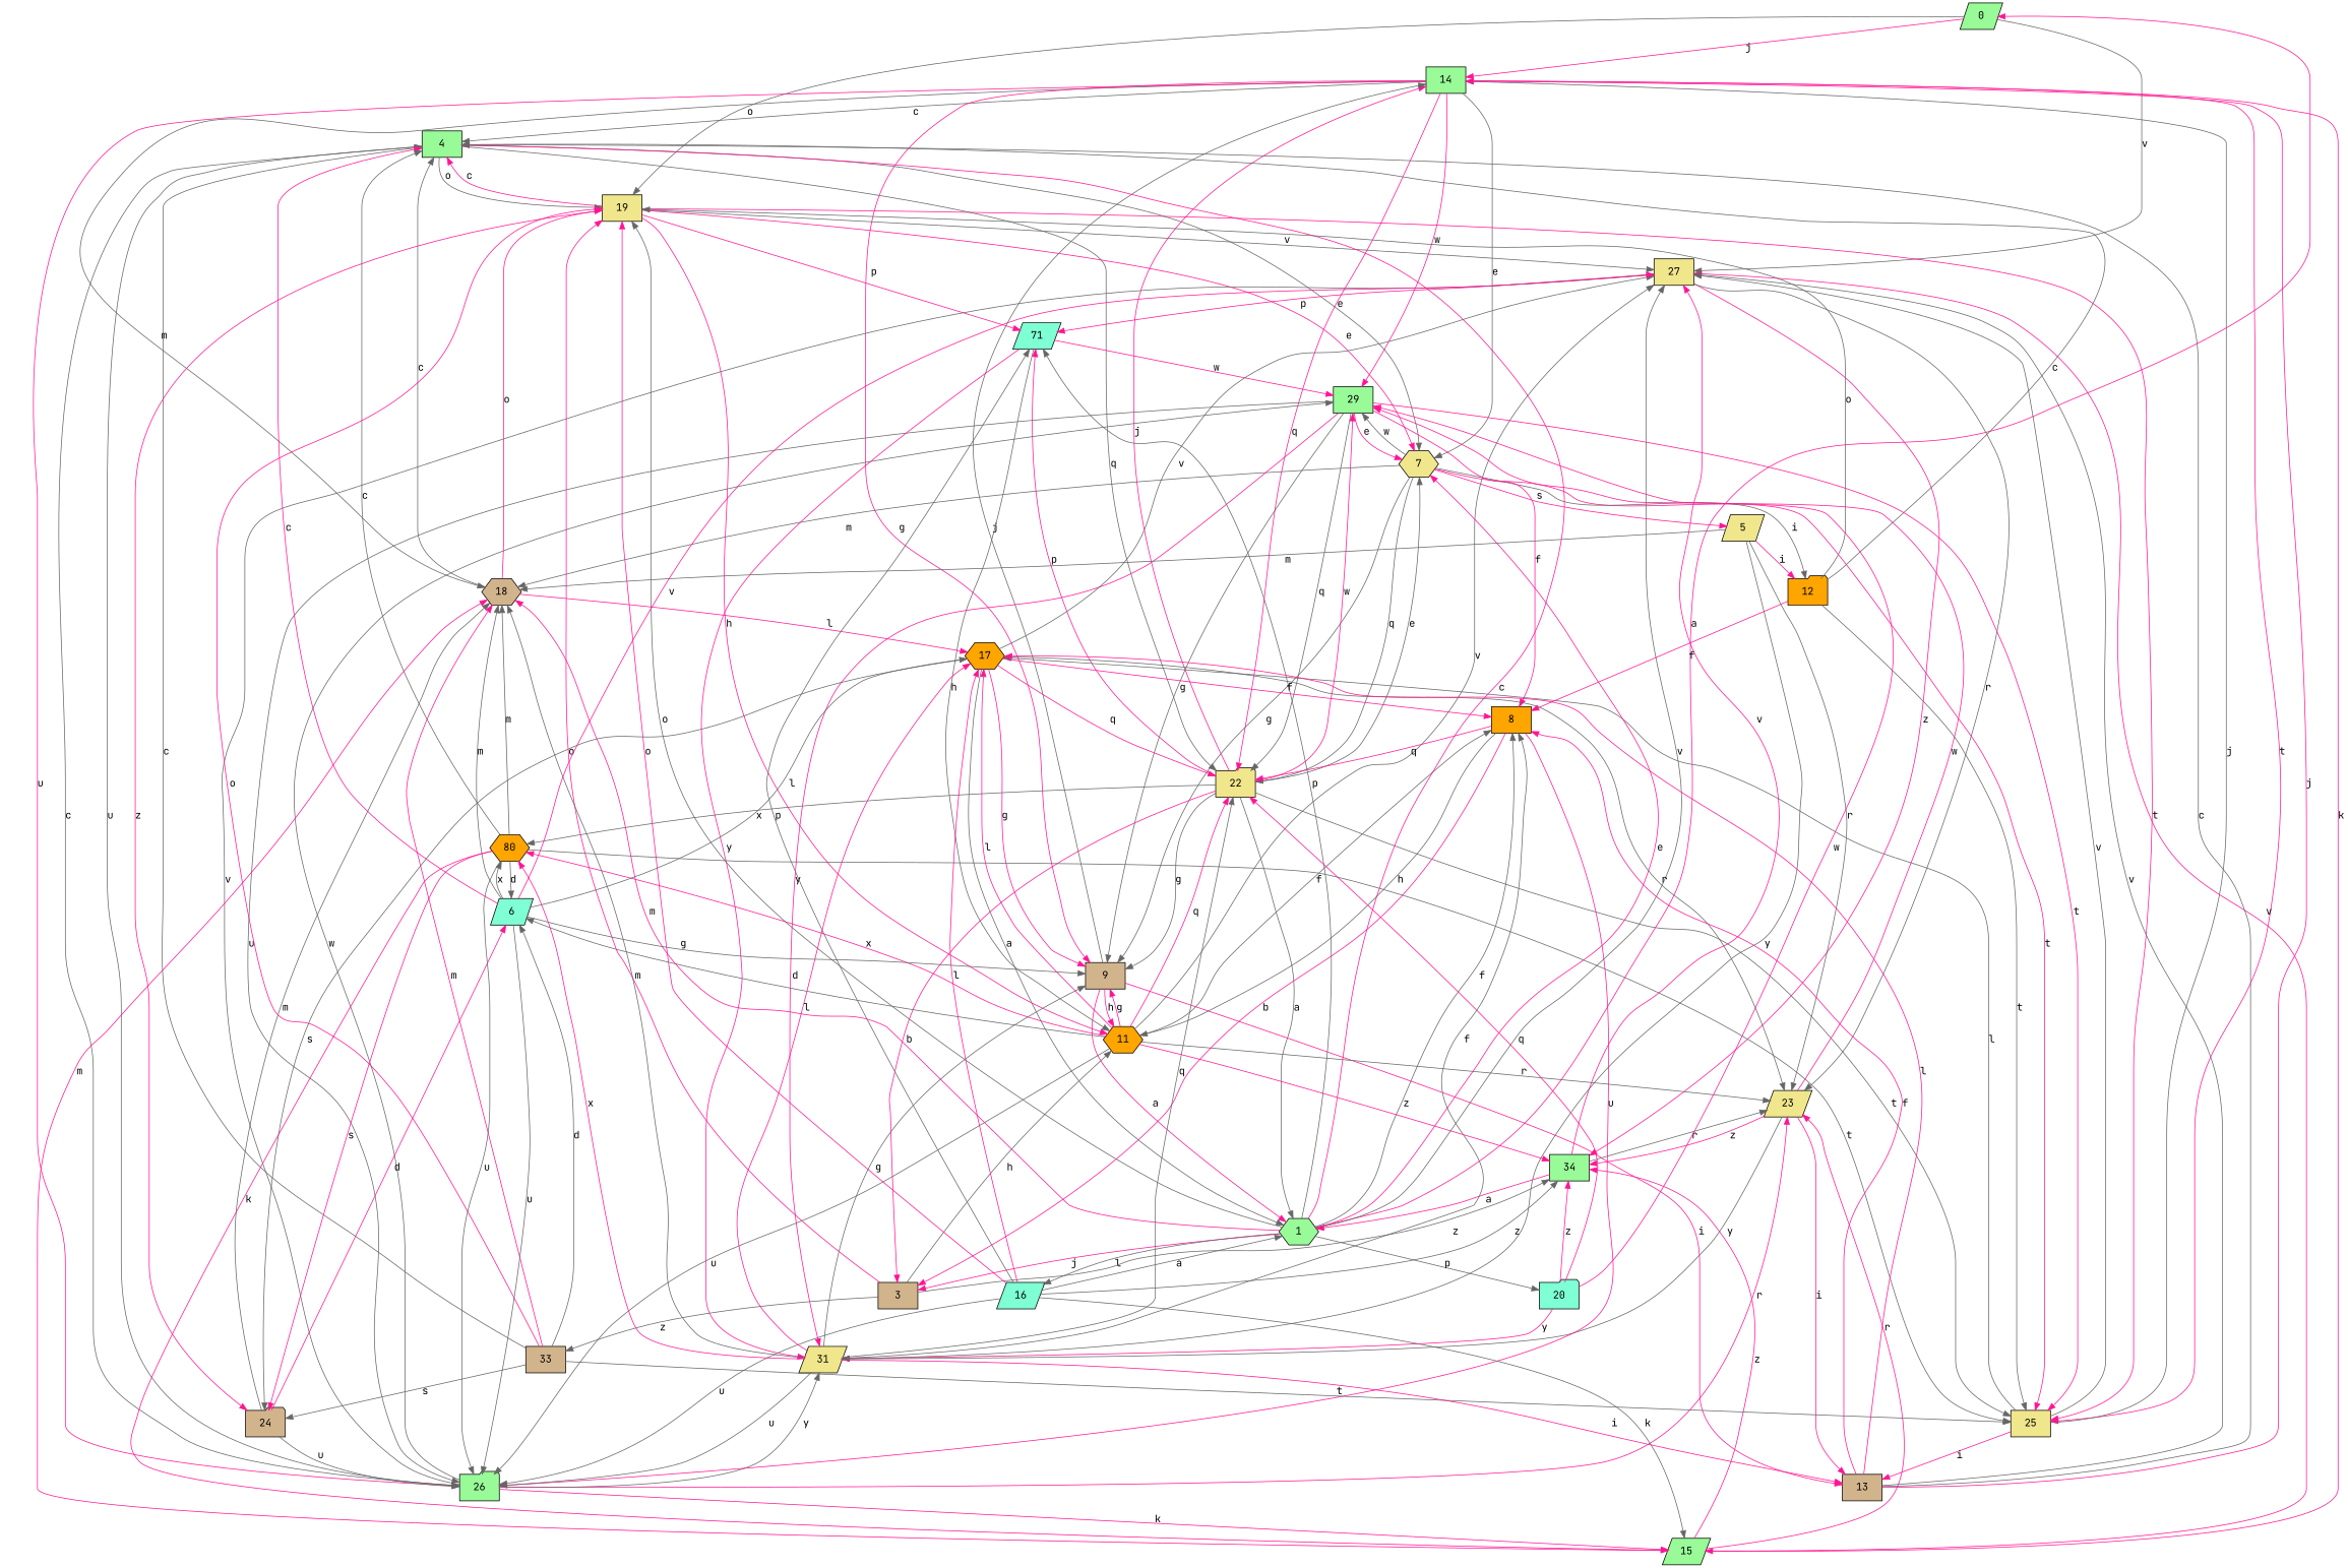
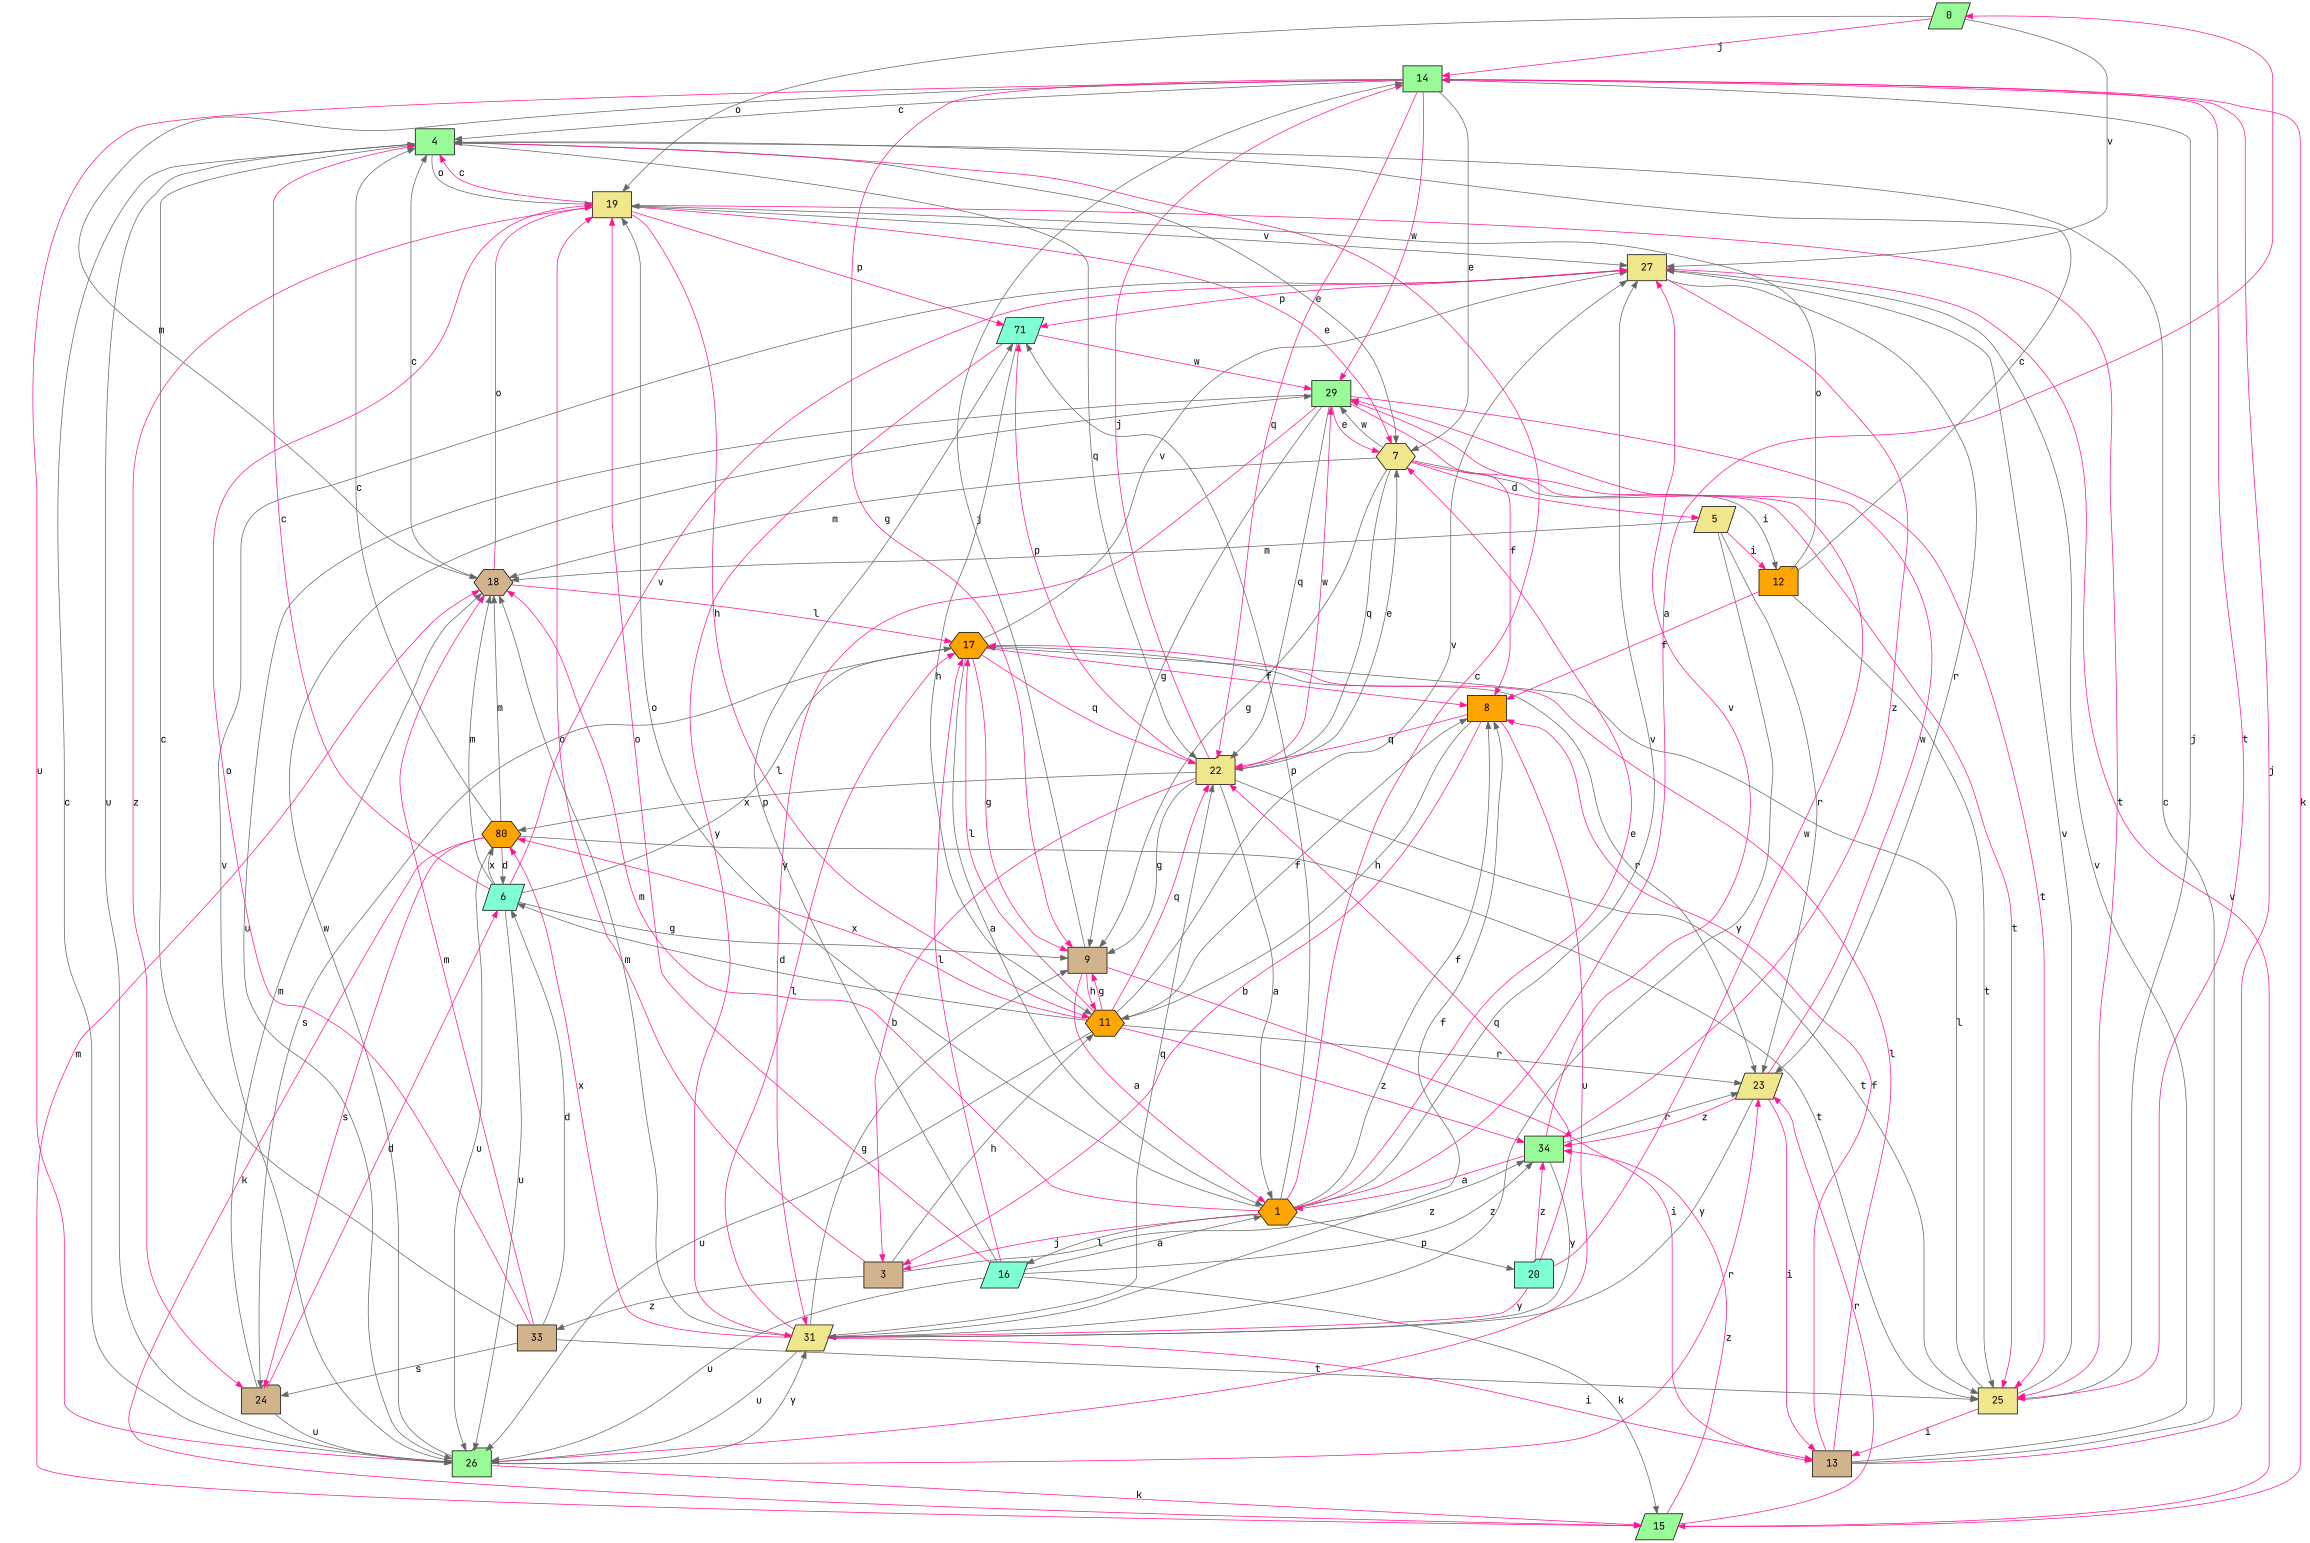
  strict digraph {
    fontname="JetBrains Mono"
    node [fillcolor=khaki fontname="JetBrains Mono" shape=box style=filled]
    edge [color=gray40 fontname="JetBrains Mono"]
    0 [fillcolor=palegreen shape=parallelogram]
    14 [fillcolor=palegreen]
    19
    27
    4 [fillcolor=palegreen]
    7 [shape=hexagon]
    18 [fillcolor=tan shape=hexagon]
    22 [shape=folder]
    26 [fillcolor=palegreen shape=folder]
    9 [fillcolor=tan]
    25
    29 [fillcolor=palegreen]
    15 [fillcolor=palegreen shape=parallelogram]
    n14 [fillcolor=aquamarine label=71 shape=parallelogram]
    11 [fillcolor=orange shape=hexagon]
    24 [fillcolor=tan shape=folder]
    34 [fillcolor=palegreen]
    23 [shape=parallelogram]
-   1 [fillcolor=palegreen shape=hexagon]
+   1 [fillcolor=orange shape=hexagon]
    3 [fillcolor=tan]
    8 [fillcolor=orange]
    16 [fillcolor=aquamarine shape=parallelogram]
    20 [fillcolor=aquamarine shape=folder]
    33 [fillcolor=tan]
    5 [shape=parallelogram]
    12 [fillcolor=orange shape=folder]
    17 [fillcolor=orange shape=hexagon]
    31 [shape=parallelogram]
    6 [fillcolor=aquamarine shape=parallelogram]
    n30 [fillcolor=orange label=80 shape=hexagon]
    13 [fillcolor=tan]
    0 -> 14 [color=deeppink label=j]
    0 -> 19 [label=o]
    0 -> 27 [label=v]
    14 -> 4 [label=c]
    14 -> 7 [label=e]
    14 -> 18 [label=m]
    14 -> 22 [color=deeppink label=q]
    14 -> 26 [color=deeppink label=u]
    14 -> 9 [color=deeppink label=g]
    14 -> 25 [color=deeppink label=t]
    14 -> 29 [color=deeppink label=w]
    14 -> 15 [color=deeppink label=k]
    19 -> 27 [label=v]
    19 -> 4 [color=deeppink label=c]
    19 -> 7 [color=deeppink label=e]
    19 -> 25 [color=deeppink label=t]
    19 -> n14 [color=deeppink label=p]
    19 -> 11 [color=deeppink label=h]
    19 -> 24 [color=deeppink label=z]
    27 -> n14 [color=deeppink label=p]
    27 -> 34 [color=deeppink label=z]
    27 -> 23 [label=r]
    4 -> 19 [label=o]
    4 -> 7 [label=e]
    4 -> 22 [label=q]
    4 -> 26 [label=u]
    7 -> 18 [label=m]
    7 -> 22 [label=q]
    7 -> 9 [label=g]
    7 -> 25 [color=deeppink label=t]
    7 -> 29 [label=w]
-   7 -> 5 [color=deeppink label=s]
+   7 -> 5 [color=deeppink label=d]
    7 -> 12 [label=i]
    18 -> 19 [color=deeppink label=o]
    18 -> 4 [label=c]
    18 -> 17 [color=deeppink label=l]
    22 -> 14 [color=deeppink label=j]
    22 -> 7 [label=e]
    22 -> 9 [label=g]
    22 -> 25 [label=t]
    22 -> 29 [color=deeppink label=w]
    22 -> n14 [color=deeppink label=p]
    22 -> 1 [label=a]
    22 -> 3 [color=deeppink label=b]
    22 -> n30 [label=x]
    26 -> 27 [label=v]
    26 -> 4 [label=c]
    26 -> 29 [label=w]
    26 -> 15 [color=deeppink label=k]
    26 -> 23 [color=deeppink label=r]
    26 -> 31 [label=y]
    9 -> 14 [label=j]
    9 -> 11 [color=deeppink label=h]
    9 -> 1 [color=deeppink label=a]
    9 -> 13 [color=deeppink label=i]
    25 -> 14 [label=j]
    25 -> 27 [label=v]
    25 -> 17 [label=l]
    25 -> 13 [color=deeppink label=i]
    29 -> 7 [color=deeppink label=e]
    29 -> 22 [label=q]
    29 -> 26 [label=u]
    29 -> 9 [label=g]
    29 -> 25 [color=deeppink label=t]
    29 -> 8 [color=deeppink label=f]
    29 -> 31 [color=deeppink label=y]
    15 -> 27 [color=deeppink label=v]
    15 -> 18 [color=deeppink label=m]
    15 -> 34 [color=deeppink label=z]
    15 -> 23 [color=deeppink label=r]
    n14 -> 29 [color=deeppink label=w]
    n14 -> 11 [label=h]
    n14 -> 31 [color=deeppink label=y]
    11 -> 27 [label=v]
    11 -> 22 [color=deeppink label=q]
    11 -> 26 [label=u]
    11 -> 9 [color=deeppink label=g]
    11 -> 34 [color=deeppink label=z]
    11 -> 23 [label=r]
    11 -> 8 [label=f]
    11 -> 17 [color=deeppink label=l]
    11 -> 6 [label=d]
    11 -> n30 [color=deeppink label=x]
    24 -> 18 [label=m]
    24 -> 26 [label=u]
    24 -> 6 [color=deeppink label=d]
    34 -> 27 [color=deeppink label=v]
    34 -> 23 [label=r]
    34 -> 1 [color=deeppink label=a]
+   34 -> 31 [label=y]
    23 -> 29 [color=deeppink label=w]
    23 -> 34 [color=deeppink label=z]
    23 -> 31 [label=y]
    23 -> 13 [color=deeppink label=i]
    1 -> 0 [color=deeppink label=a]
    1 -> 19 [label=o]
    1 -> 27 [label=v]
    1 -> 4 [color=deeppink label=c]
    1 -> 7 [color=deeppink label=e]
    1 -> 18 [color=deeppink label=m]
    1 -> n14 [label=p]
    1 -> 3 [color=deeppink label=j]
    1 -> 8 [label=f]
    1 -> 16 [label=l]
    1 -> 20 [label=p]
    3 -> 19 [color=deeppink label=o]
    3 -> 11 [label=h]
    3 -> 34 [label=z]
    3 -> 33 [label=z]
    8 -> 22 [color=deeppink label=q]
    8 -> 26 [color=deeppink label=u]
    8 -> 11 [label=h]
    8 -> 3 [color=deeppink label=b]
    16 -> 19 [color=deeppink label=o]
    16 -> 26 [label=u]
    16 -> 15 [label=k]
    16 -> n14 [label=p]
    16 -> 34 [label=z]
    16 -> 1 [label=a]
    16 -> 17 [color=deeppink label=l]
    20 -> 22 [color=deeppink label=q]
    20 -> 29 [color=deeppink label=w]
    20 -> 34 [color=deeppink label=z]
    20 -> 31 [color=deeppink label=y]
    33 -> 19 [color=deeppink label=o]
    33 -> 4 [label=c]
    33 -> 18 [color=deeppink label=m]
    33 -> 25 [label=t]
    33 -> 24 [label=s]
    33 -> 6 [label=d]
    5 -> 18 [label=m]
    5 -> 23 [label=r]
    5 -> 12 [color=deeppink label=i]
    5 -> 31 [label=y]
    12 -> 19 [label=o]
    12 -> 4 [label=c]
    12 -> 25 [label=t]
    12 -> 8 [color=deeppink label=f]
    17 -> 27 [label=v]
    17 -> 22 [color=deeppink label=q]
    17 -> 9 [color=deeppink label=g]
    17 -> 24 [label=s]
    17 -> 23 [label=r]
    17 -> 1 [label=a]
    17 -> 8 [color=deeppink label=f]
    31 -> 18 [label=m]
    31 -> 22 [label=q]
    31 -> 26 [label=u]
    31 -> 9 [label=g]
    31 -> 8 [label=f]
    31 -> 17 [color=deeppink label=l]
    31 -> n30 [color=deeppink label=x]
    31 -> 13 [color=deeppink label=i]
    6 -> 27 [color=deeppink label=v]
    6 -> 4 [color=deeppink label=c]
    6 -> 18 [label=m]
    6 -> 26 [label=u]
    6 -> 9 [label=g]
    6 -> 17 [label=l]
    6 -> n30 [label=x]
    n30 -> 4 [label=c]
    n30 -> 18 [label=m]
    n30 -> 26 [label=u]
    n30 -> 25 [label=t]
    n30 -> 15 [color=deeppink label=k]
    n30 -> 24 [color=deeppink label=s]
    n30 -> 6 [label=d]
    13 -> 14 [color=deeppink label=j]
    13 -> 27 [label=v]
    13 -> 4 [label=c]
    13 -> 8 [color=deeppink label=f]
    13 -> 17 [color=deeppink label=l]
  }
